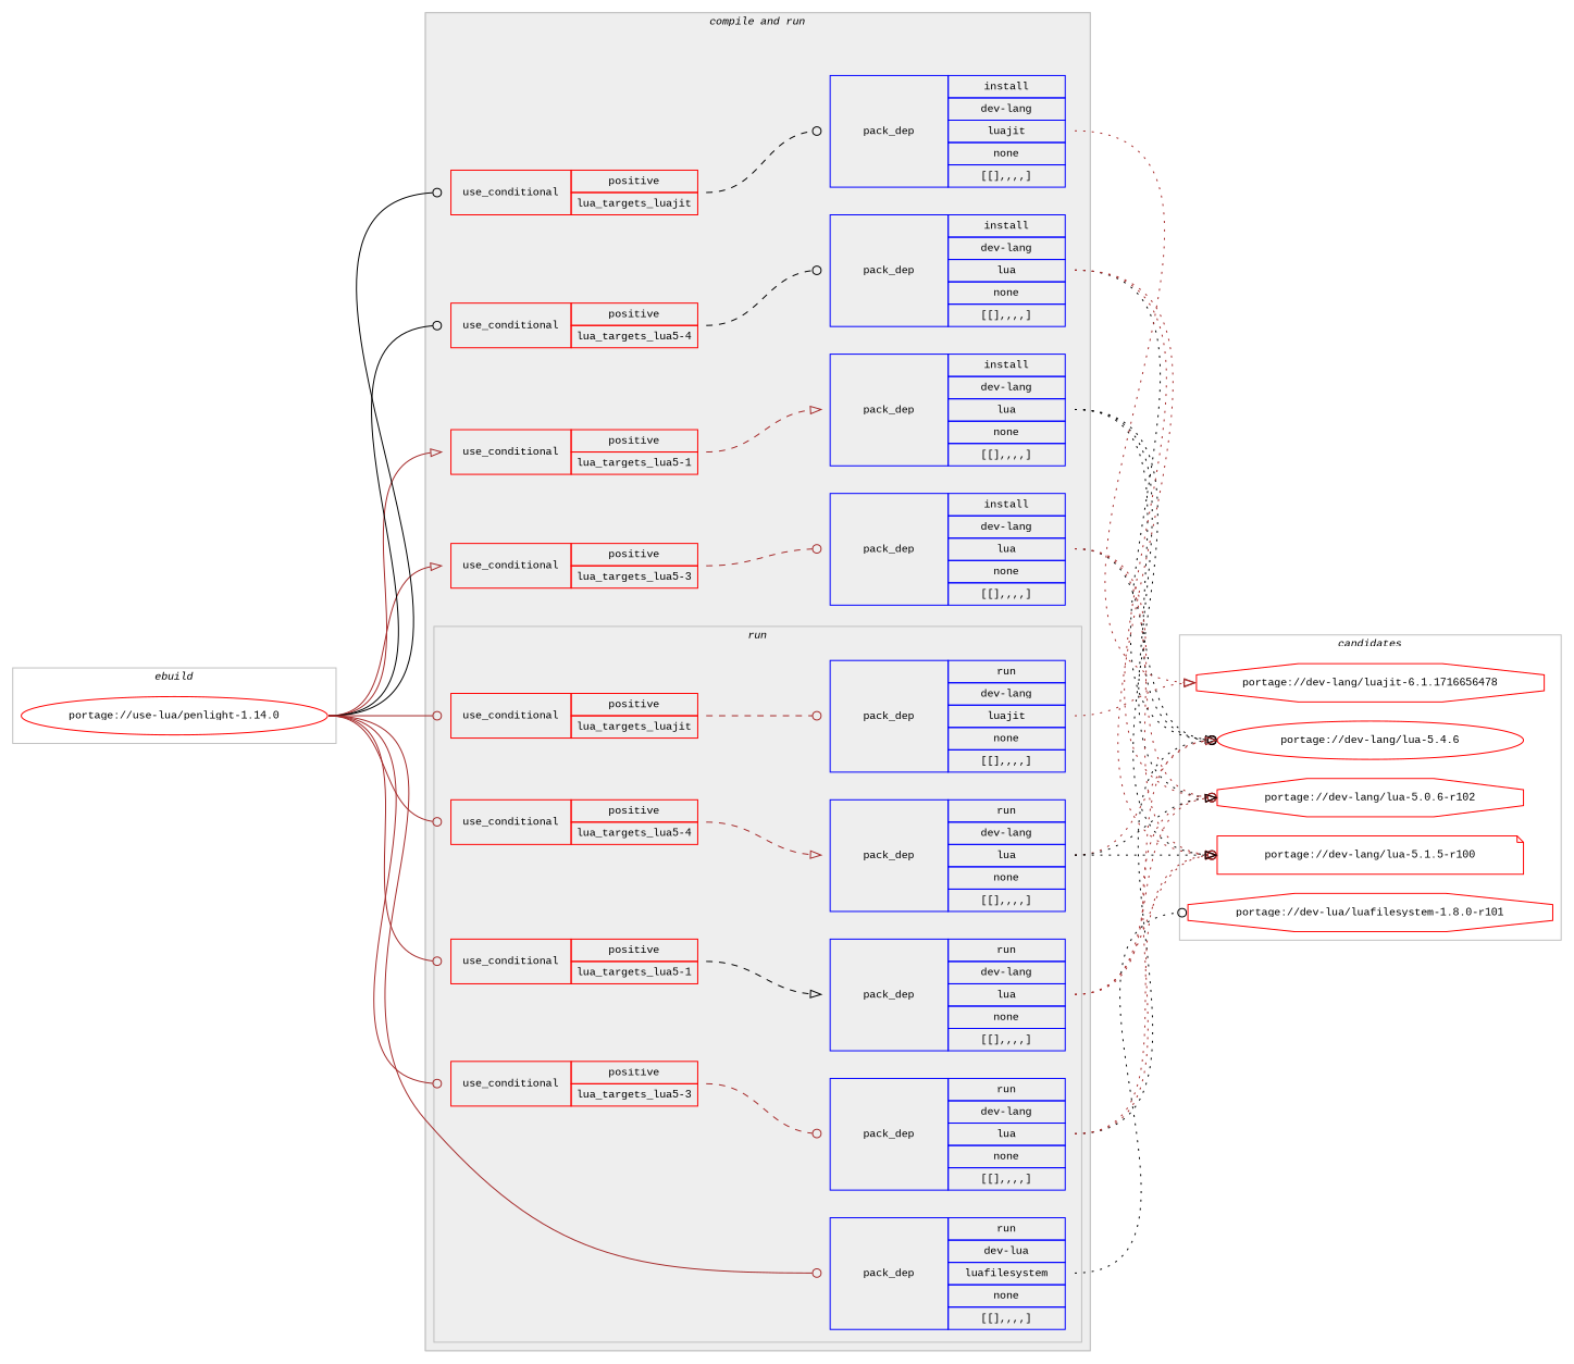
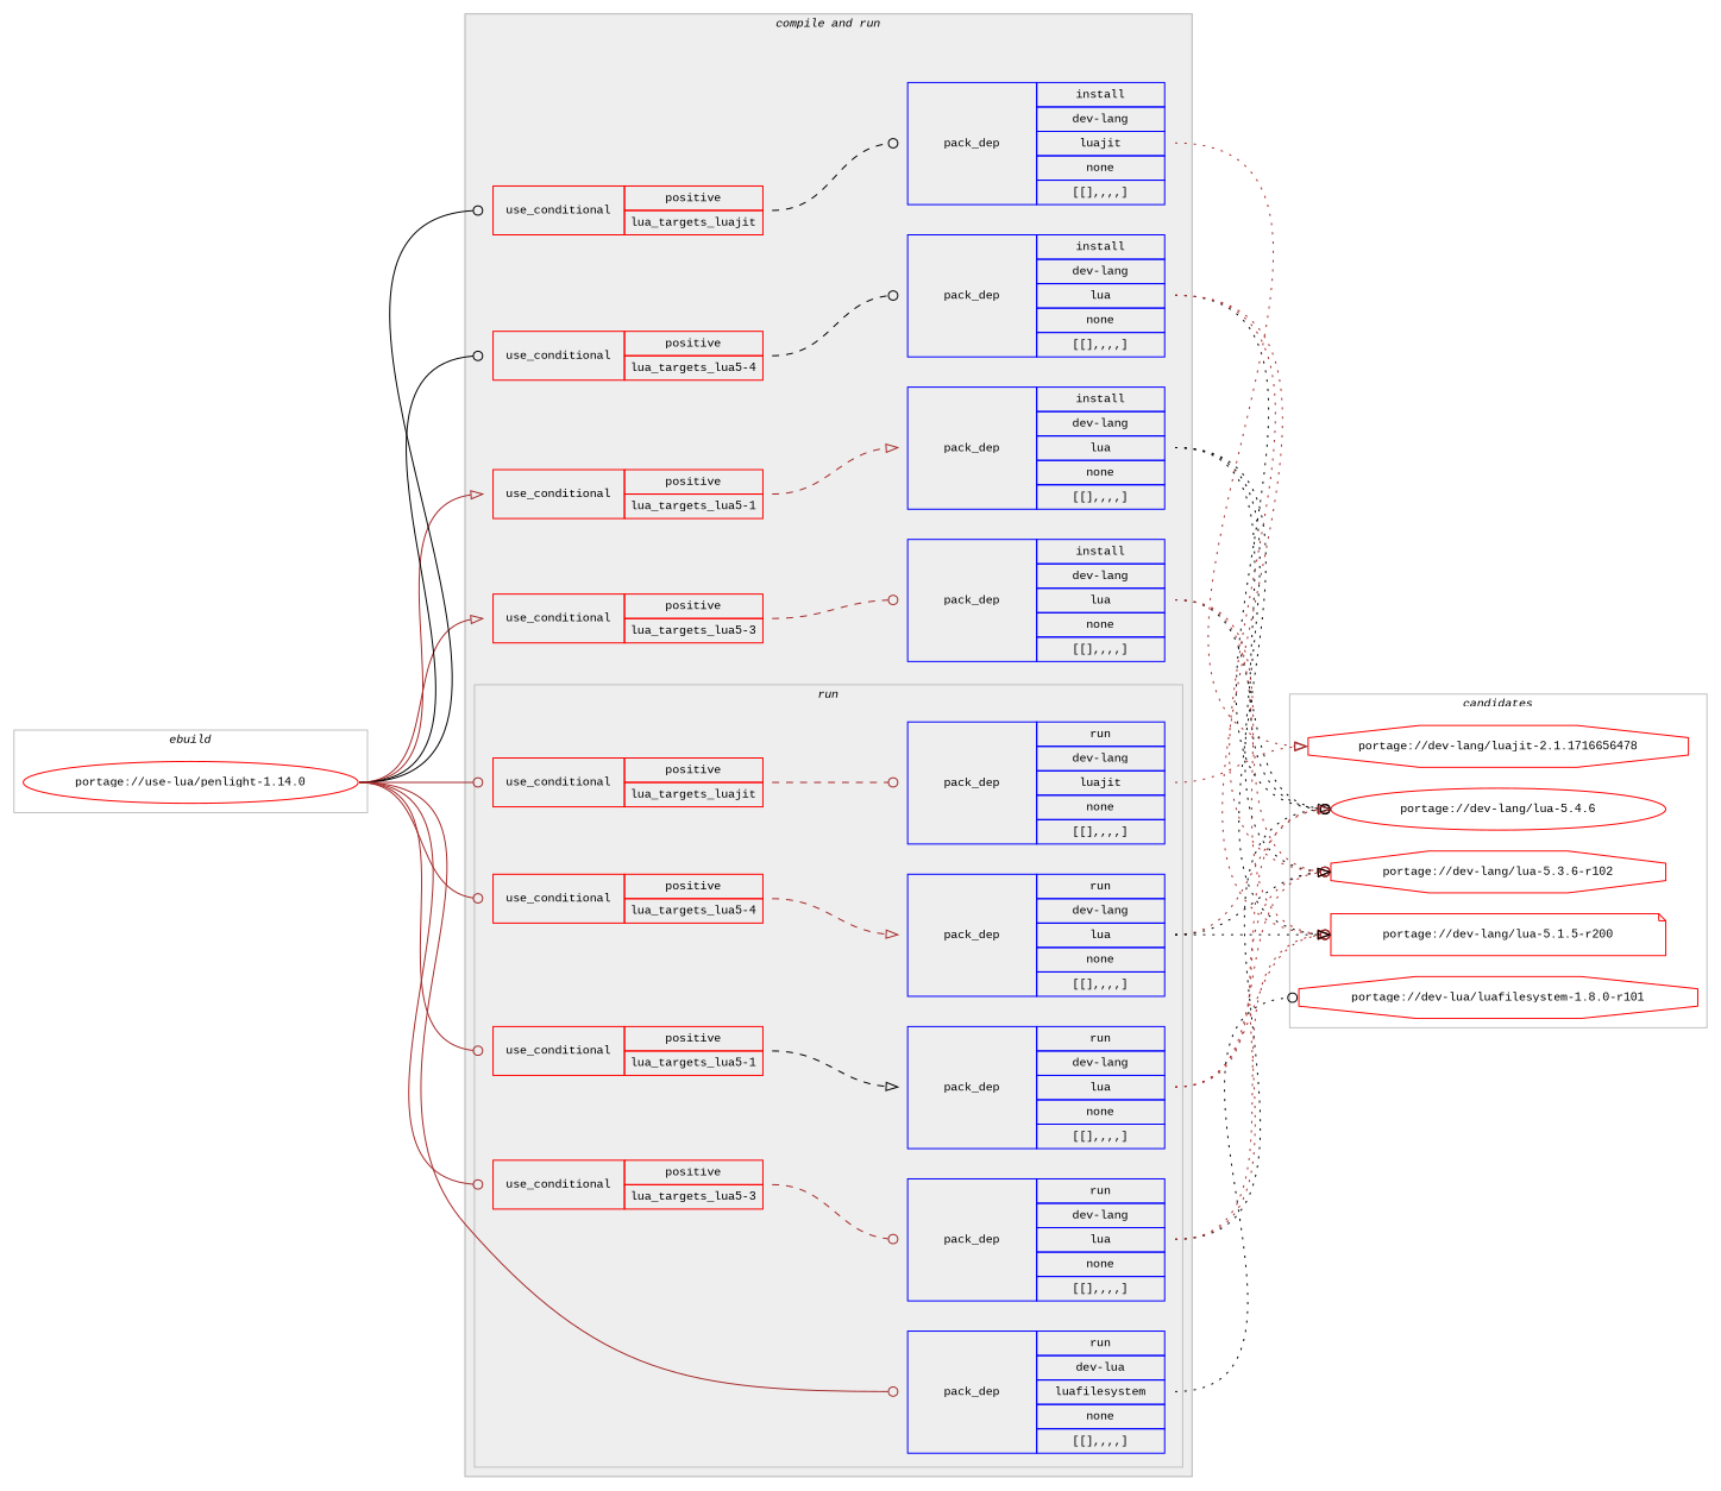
  digraph {
    compound=true
    concentrate=true
    fontname="Liberation Mono"
    fontsize=10
    newrank=true
    rankdir=LR
    ranksep=1.5
    node [color=red fontname="Liberation Mono" fontsize=10 shape=none]
    edge [arrowhead=odot color=brown fontname="Liberation Mono" headport=w style=dotted tailport=e weight=100]
    n1 [label="portage://use-lua/penlight-1.14.0" shape=ellipse width=4]
    n2 [color=blue label=<<TABLE BORDER="0" CELLBORDER="1" CELLSPACING="0" CELLPADDING="4" WIDTH="220"><TR><TD ROWSPAN="6" CELLPADDING="30">pack_dep</TD></TR><TR><TD WIDTH="110">install</TD></TR><TR><TD>dev-lang</TD></TR><TR><TD>lua</TD></TR><TR><TD>none</TD></TR><TR><TD>[[],,,,]</TD></TR></TABLE>>]
    n3 [label=<<TABLE BORDER="0" CELLBORDER="1" CELLSPACING="0" CELLPADDING="4"><TR><TD ROWSPAN="3" CELLPADDING="10">use_conditional</TD></TR><TR><TD>positive</TD></TR><TR><TD>lua_targets_lua5-1</TD></TR></TABLE>>]
    n4 [color=blue label=<<TABLE BORDER="0" CELLBORDER="1" CELLSPACING="0" CELLPADDING="4" WIDTH="220"><TR><TD ROWSPAN="6" CELLPADDING="30">pack_dep</TD></TR><TR><TD WIDTH="110">install</TD></TR><TR><TD>dev-lang</TD></TR><TR><TD>lua</TD></TR><TR><TD>none</TD></TR><TR><TD>[[],,,,]</TD></TR></TABLE>>]
    n5 [label=<<TABLE BORDER="0" CELLBORDER="1" CELLSPACING="0" CELLPADDING="4"><TR><TD ROWSPAN="3" CELLPADDING="10">use_conditional</TD></TR><TR><TD>positive</TD></TR><TR><TD>lua_targets_lua5-3</TD></TR></TABLE>>]
    n6 [color=blue label=<<TABLE BORDER="0" CELLBORDER="1" CELLSPACING="0" CELLPADDING="4" WIDTH="220"><TR><TD ROWSPAN="6" CELLPADDING="30">pack_dep</TD></TR><TR><TD WIDTH="110">install</TD></TR><TR><TD>dev-lang</TD></TR><TR><TD>lua</TD></TR><TR><TD>none</TD></TR><TR><TD>[[],,,,]</TD></TR></TABLE>>]
    n7 [label=<<TABLE BORDER="0" CELLBORDER="1" CELLSPACING="0" CELLPADDING="4"><TR><TD ROWSPAN="3" CELLPADDING="10">use_conditional</TD></TR><TR><TD>positive</TD></TR><TR><TD>lua_targets_lua5-4</TD></TR></TABLE>>]
    n8 [color=blue label=<<TABLE BORDER="0" CELLBORDER="1" CELLSPACING="0" CELLPADDING="4" WIDTH="220"><TR><TD ROWSPAN="6" CELLPADDING="30">pack_dep</TD></TR><TR><TD WIDTH="110">install</TD></TR><TR><TD>dev-lang</TD></TR><TR><TD>luajit</TD></TR><TR><TD>none</TD></TR><TR><TD>[[],,,,]</TD></TR></TABLE>>]
    n9 [label=<<TABLE BORDER="0" CELLBORDER="1" CELLSPACING="0" CELLPADDING="4"><TR><TD ROWSPAN="3" CELLPADDING="10">use_conditional</TD></TR><TR><TD>positive</TD></TR><TR><TD>lua_targets_luajit</TD></TR></TABLE>>]
    n10 [color=blue label=<<TABLE BORDER="0" CELLBORDER="1" CELLSPACING="0" CELLPADDING="4" WIDTH="220"><TR><TD ROWSPAN="6" CELLPADDING="30">pack_dep</TD></TR><TR><TD WIDTH="110">run</TD></TR><TR><TD>dev-lang</TD></TR><TR><TD>lua</TD></TR><TR><TD>none</TD></TR><TR><TD>[[],,,,]</TD></TR></TABLE>>]
    n11 [label=<<TABLE BORDER="0" CELLBORDER="1" CELLSPACING="0" CELLPADDING="4"><TR><TD ROWSPAN="3" CELLPADDING="10">use_conditional</TD></TR><TR><TD>positive</TD></TR><TR><TD>lua_targets_lua5-1</TD></TR></TABLE>>]
    n12 [color=blue label=<<TABLE BORDER="0" CELLBORDER="1" CELLSPACING="0" CELLPADDING="4" WIDTH="220"><TR><TD ROWSPAN="6" CELLPADDING="30">pack_dep</TD></TR><TR><TD WIDTH="110">run</TD></TR><TR><TD>dev-lang</TD></TR><TR><TD>lua</TD></TR><TR><TD>none</TD></TR><TR><TD>[[],,,,]</TD></TR></TABLE>>]
    n13 [label=<<TABLE BORDER="0" CELLBORDER="1" CELLSPACING="0" CELLPADDING="4"><TR><TD ROWSPAN="3" CELLPADDING="10">use_conditional</TD></TR><TR><TD>positive</TD></TR><TR><TD>lua_targets_lua5-3</TD></TR></TABLE>>]
    n14 [color=blue label=<<TABLE BORDER="0" CELLBORDER="1" CELLSPACING="0" CELLPADDING="4" WIDTH="220"><TR><TD ROWSPAN="6" CELLPADDING="30">pack_dep</TD></TR><TR><TD WIDTH="110">run</TD></TR><TR><TD>dev-lang</TD></TR><TR><TD>lua</TD></TR><TR><TD>none</TD></TR><TR><TD>[[],,,,]</TD></TR></TABLE>>]
    n15 [label=<<TABLE BORDER="0" CELLBORDER="1" CELLSPACING="0" CELLPADDING="4"><TR><TD ROWSPAN="3" CELLPADDING="10">use_conditional</TD></TR><TR><TD>positive</TD></TR><TR><TD>lua_targets_lua5-4</TD></TR></TABLE>>]
    n16 [color=blue label=<<TABLE BORDER="0" CELLBORDER="1" CELLSPACING="0" CELLPADDING="4" WIDTH="220"><TR><TD ROWSPAN="6" CELLPADDING="30">pack_dep</TD></TR><TR><TD WIDTH="110">run</TD></TR><TR><TD>dev-lang</TD></TR><TR><TD>luajit</TD></TR><TR><TD>none</TD></TR><TR><TD>[[],,,,]</TD></TR></TABLE>>]
    n17 [label=<<TABLE BORDER="0" CELLBORDER="1" CELLSPACING="0" CELLPADDING="4"><TR><TD ROWSPAN="3" CELLPADDING="10">use_conditional</TD></TR><TR><TD>positive</TD></TR><TR><TD>lua_targets_luajit</TD></TR></TABLE>>]
    n18 [color=blue label=<<TABLE BORDER="0" CELLBORDER="1" CELLSPACING="0" CELLPADDING="4" WIDTH="220"><TR><TD ROWSPAN="6" CELLPADDING="30">pack_dep</TD></TR><TR><TD WIDTH="110">run</TD></TR><TR><TD>dev-lua</TD></TR><TR><TD>luafilesystem</TD></TR><TR><TD>none</TD></TR><TR><TD>[[],,,,]</TD></TR></TABLE>>]
    n19 [label="portage://dev-lang/lua-5.4.6" shape=ellipse width=4]
-   n20 [label="portage://dev-lang/lua-5.0.6-r102" shape=octagon width=4]
-   n21 [label="portage://dev-lang/lua-5.1.5-r100" shape=note width=4]
-   n22 [label="portage://dev-lang/luajit-6.1.1716656478" shape=octagon width=4]
+   n20 [label="portage://dev-lang/lua-5.3.6-r102" shape=octagon width=4]
+   n21 [label="portage://dev-lang/lua-5.1.5-r200" shape=note width=4]
+   n22 [label="portage://dev-lang/luajit-2.1.1716656478" shape=octagon width=4]
    n23 [label="portage://dev-lua/luafilesystem-1.8.0-r101" shape=octagon width=4]
    subgraph cluster_1 {
      color=gray
      label=<<i>ebuild</i>>
      n1
    }
    subgraph cluster_2 {
      color=gray
      label=<<i>dependencies</i>>
      subgraph cluster_3 {
        color=gray
        fillcolor="#eeeeee"
        label=<<i>compile</i>>
        style=filled
        subgraph sub_4 {
          color=gray
          fillcolor="#eeeeee"
          label=<<i>compile</i>>
          style=filled
          n3
          subgraph sub_5 {
            color=gray
            fillcolor="#eeeeee"
            label=<<i>compile</i>>
            style=filled
            n2
          }
        }
        subgraph sub_6 {
          color=gray
          fillcolor="#eeeeee"
          label=<<i>compile</i>>
          style=filled
          n5
          subgraph sub_7 {
            color=gray
            fillcolor="#eeeeee"
            label=<<i>compile</i>>
            style=filled
            n4
          }
        }
        subgraph sub_8 {
          color=gray
          fillcolor="#eeeeee"
          label=<<i>compile</i>>
          style=filled
          n7
          subgraph sub_9 {
            color=gray
            fillcolor="#eeeeee"
            label=<<i>compile</i>>
            style=filled
            n6
          }
        }
        subgraph sub_10 {
          color=gray
          fillcolor="#eeeeee"
          label=<<i>compile</i>>
          style=filled
          n9
          subgraph sub_11 {
            color=gray
            fillcolor="#eeeeee"
            label=<<i>compile</i>>
            style=filled
            n8
          }
        }
      }
      subgraph cluster_12 {
        color=gray
        fillcolor="#eeeeee"
        label=<<i>compile and run</i>>
        style=filled
      }
      subgraph cluster_13 {
        color=gray
        fillcolor="#eeeeee"
        label=<<i>run</i>>
        style=filled
        subgraph sub_14 {
          color=gray
          fillcolor="#eeeeee"
          label=<<i>run</i>>
          style=filled
          n11
          subgraph sub_15 {
            color=gray
            fillcolor="#eeeeee"
            label=<<i>run</i>>
            style=filled
            n10
          }
        }
        subgraph sub_16 {
          color=gray
          fillcolor="#eeeeee"
          label=<<i>run</i>>
          style=filled
          n13
          subgraph sub_17 {
            color=gray
            fillcolor="#eeeeee"
            label=<<i>run</i>>
            style=filled
            n12
          }
        }
        subgraph sub_18 {
          color=gray
          fillcolor="#eeeeee"
          label=<<i>run</i>>
          style=filled
          n15
          subgraph sub_19 {
            color=gray
            fillcolor="#eeeeee"
            label=<<i>run</i>>
            style=filled
            n14
          }
        }
        subgraph sub_20 {
          color=gray
          fillcolor="#eeeeee"
          label=<<i>run</i>>
          style=filled
          n17
          subgraph sub_21 {
            color=gray
            fillcolor="#eeeeee"
            label=<<i>run</i>>
            style=filled
            n16
          }
        }
        subgraph sub_22 {
          color=gray
          fillcolor="#eeeeee"
          label=<<i>run</i>>
          style=filled
          n18
        }
      }
    }
    subgraph cluster_23 {
      color=gray
      label=<<i>candidates</i>>
      rank=same
      subgraph sub_24 {
        color=black
        label=<<i>candidates</i>>
        nodesep=1
        rank=same
        n19
        n20
        n21
      }
      subgraph sub_25 {
        color=black
        label=<<i>candidates</i>>
        nodesep=1
        rank=same
        n19
        n20
        n21
      }
      subgraph sub_26 {
        color=black
        label=<<i>candidates</i>>
        nodesep=1
        rank=same
        n19
        n20
        n21
      }
      subgraph sub_27 {
        color=black
        label=<<i>candidates</i>>
        nodesep=1
        rank=same
        n22
      }
      subgraph sub_28 {
        color=black
        label=<<i>candidates</i>>
        nodesep=1
        rank=same
        n19
        n20
        n21
      }
      subgraph sub_29 {
        color=black
        label=<<i>candidates</i>>
        nodesep=1
        rank=same
        n19
        n20
        n21
      }
      subgraph sub_30 {
        color=black
        label=<<i>candidates</i>>
        nodesep=1
        rank=same
        n19
        n20
        n21
      }
      subgraph sub_31 {
        color=black
        label=<<i>candidates</i>>
        nodesep=1
        rank=same
        n22
      }
      subgraph sub_32 {
        color=black
        label=<<i>candidates</i>>
        nodesep=1
        rank=same
        n23
      }
    }
    n1 -> n3 [arrowhead=onormal style=solid weight=20]
    n1 -> n5 [arrowhead=onormal style=solid weight=20]
    n1 -> n7 [color=black style=solid weight=20]
    n1 -> n9 [color=black style=solid weight=20]
    n1 -> n11 [style=solid weight=20]
    n1 -> n13 [style=solid weight=20]
    n1 -> n15 [style=solid weight=20]
    n1 -> n17 [style=solid weight=20]
    n1 -> n18 [style=solid weight=20]
    n2 -> n19 [color=black]
    n2 -> n20 [color=black]
    n2 -> n21 [color=black]
    n3 -> n2 [arrowhead=onormal style=dashed weight=20]
    n4 -> n19 [arrowhead=onormal color=black]
    n4 -> n20
    n4 -> n21 [arrowhead=onormal]
    n5 -> n4 [style=dashed weight=20]
    n6 -> n19 [color=black]
    n6 -> n20
    n6 -> n21
    n7 -> n6 [color=black style=dashed weight=20]
    n8 -> n22 [arrowhead=onormal]
    n9 -> n8 [color=black style=dashed weight=20]
    n10 -> n19
    n10 -> n20 [arrowhead=onormal]
    n10 -> n21
    n11 -> n10 [arrowhead=onormal color=black style=dashed weight=20]
    n12 -> n19 [color=black]
    n12 -> n20 [arrowhead=onormal]
    n12 -> n21 [arrowhead=onormal]
    n13 -> n12 [style=dashed weight=20]
    n14 -> n19 [arrowhead=onormal]
    n14 -> n20 [arrowhead=onormal color=black]
    n14 -> n21 [arrowhead=onormal color=black]
    n15 -> n14 [arrowhead=onormal style=dashed weight=20]
    n16 -> n22 [arrowhead=onormal]
    n17 -> n16 [style=dashed weight=20]
    n18 -> n23 [color=black]
  }
